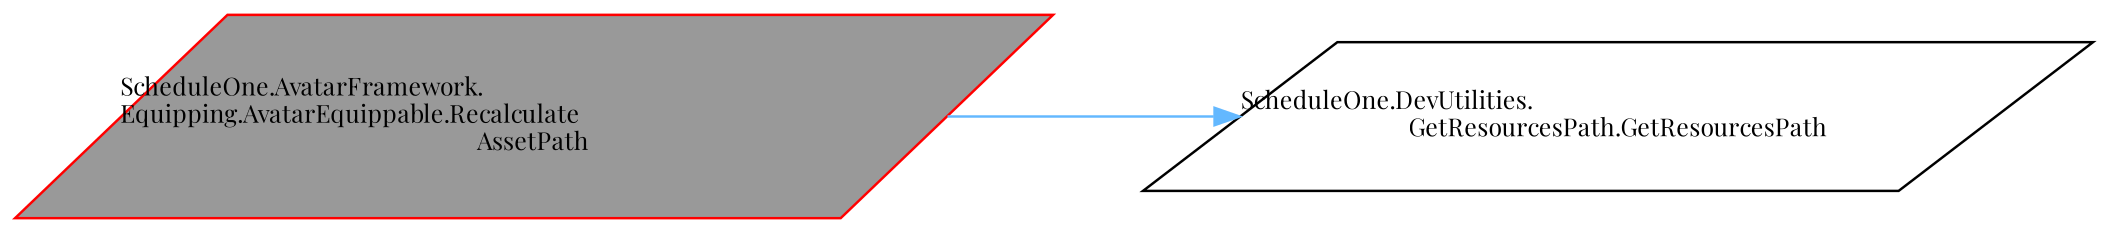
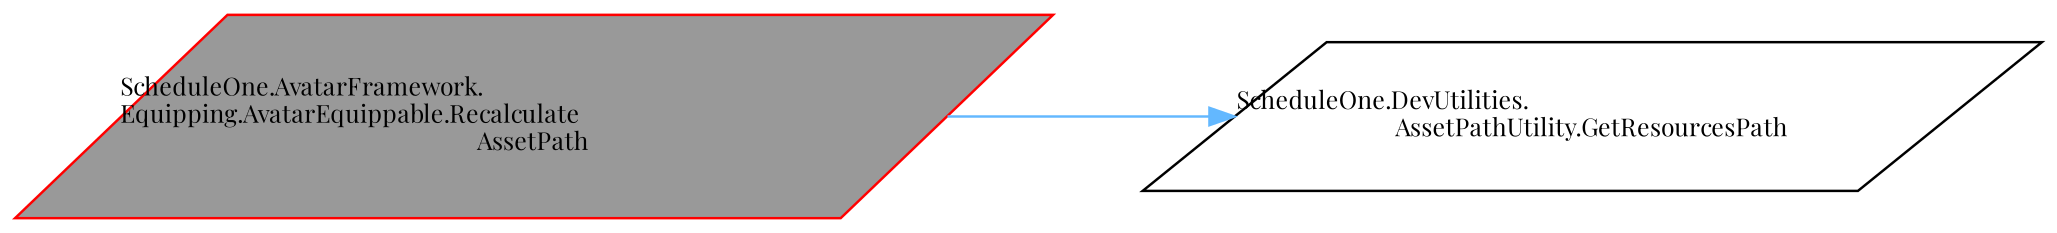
  digraph {
    rankdir=LR
    fontname="Playfair Display"
    node [fontname="Playfair Display" fontsize=10 shape=parallelogram style=filled]
    n1 [color=red fillcolor=grey60 fontcolor=black height=0.2 label="ScheduleOne.AvatarFramework.\lEquipping.AvatarEquippable.Recalculate\lAssetPath" width=0.4]
-   n2 [color=black fillcolor=white height=0.2 label="ScheduleOne.DevUtilities.\lGetResourcesPath.GetResourcesPath" width=0.4]
+   n2 [color=black fillcolor=white height=0.2 label="ScheduleOne.DevUtilities.\lAssetPathUtility.GetResourcesPath" width=0.4]
    n1 -> n2 [color=steelblue1 fontname="Playfair Display" fontsize=10 labelfontname=Helvetica labelfontsize=10 style=solid]
  }
